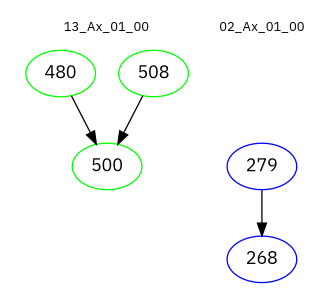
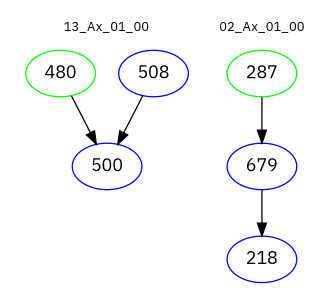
  digraph {
    fontname="IBM Plex Sans"
    node [color=green fontname="IBM Plex Sans"]
    edge [color=black fontname="IBM Plex Sans"]
-   n1 [label=508]
-   n2 [label=500]
+   n1 [color=blue label=508]
+   n2 [color=blue label=500]
    n3 [label=480]
-   n5 [color=blue label=279]
-   n6 [color=blue label=268]
+   n4 [label=287]
+   n5 [color=blue label=679]
+   n6 [color=blue label=218]
    subgraph cluster_1 {
      color=white
      fontsize=10
      label="13_Ax_01_00"
      n1
      n2
      n3
    }
    subgraph cluster_2 {
      color=white
      fontsize=10
      label="02_Ax_01_00"
+     n4
      n5
      n6
    }
    n1 -> n2
    n3 -> n2
+   n4 -> n5
    n5 -> n6
  }
